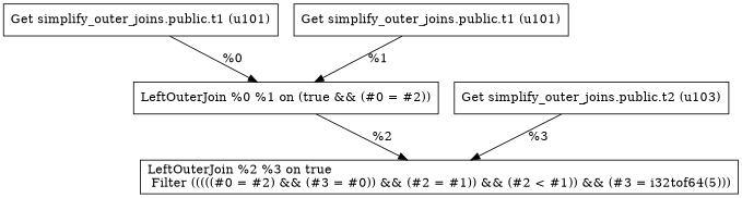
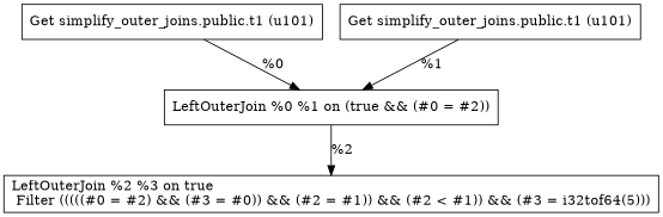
  digraph {
    node [shape=record]
    n1 [label=" Get simplify_outer_joins.public.t1 (u101)\l"]
    n2 [label=" LeftOuterJoin %0 %1 on (true && (#0 = #2))\l"]
    n3 [label=" Get simplify_outer_joins.public.t1 (u101)\l"]
    n4 [label=" LeftOuterJoin %2 %3 on true\l Filter (((((#0 = #2) && (#3 = #0)) && (#2 = #1)) && (#2 \< #1)) && (#3 = i32tof64(5)))\l"]
-   n5 [label=" Get simplify_outer_joins.public.t2 (u103)\l"]
    n1 -> n2 [label="%0\l"]
    n2 -> n4 [label="%2\l"]
    n3 -> n2 [label="%1\l"]
-   n5 -> n4 [label="%3\l"]
  }
